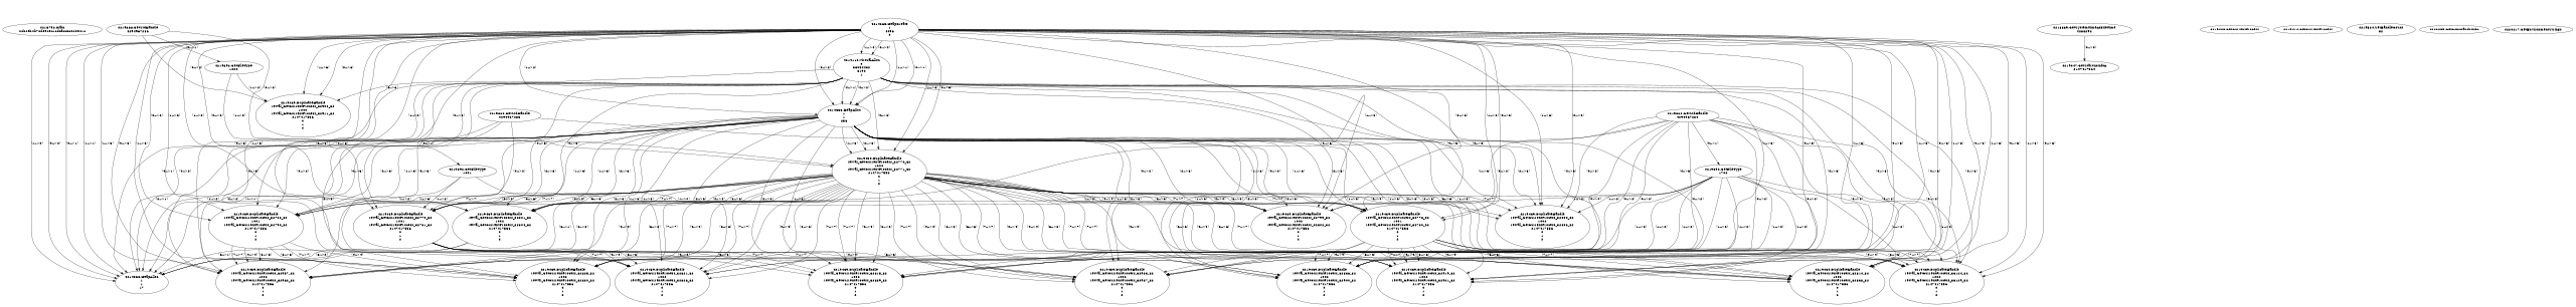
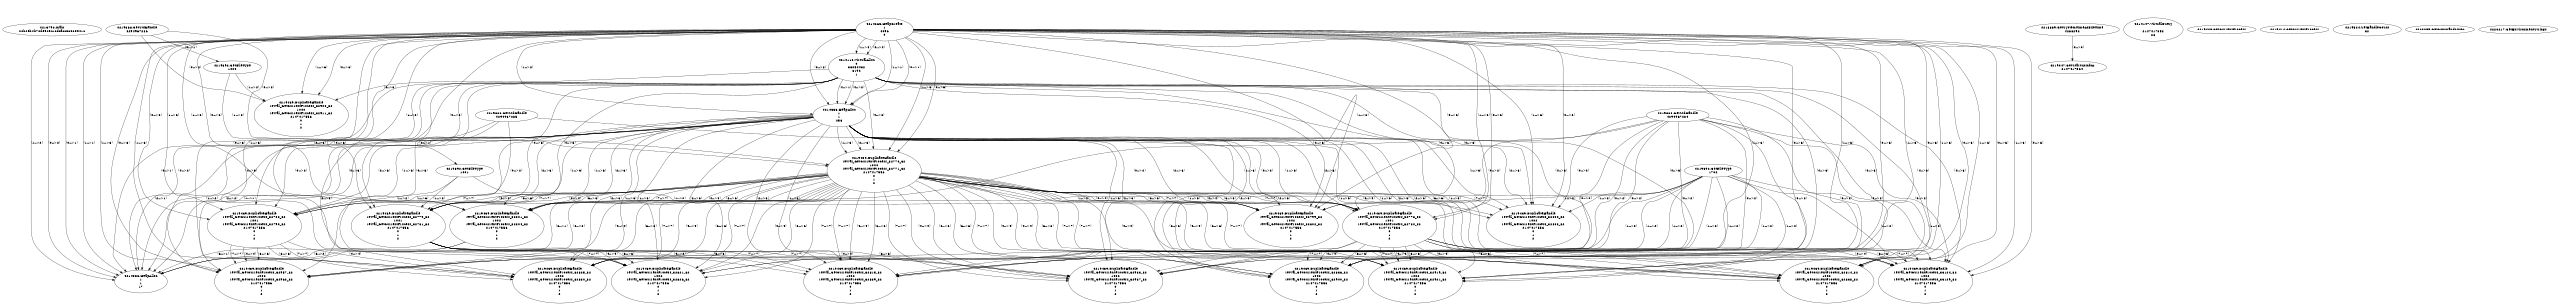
  digraph {
    n1 [label="4213792.main\n00b2eb4b70de929c1cdcacc56565e41c"]
    n2 [label="4214265.HeapCreate\n1\n4096\n0"]
    n3 [label="4214116.VirtualAlloc\n0\n33054432\n8192\n1"]
    n4 [label="4219439.DuplicateHandle\nretval_GetCurrentProcess_32908_32\n1000\nretval_GetCurrentProcess_32911_32\n2147417556\n0\n1\n2"]
    n5 [label="4214333.HeapAlloc\n1\n1\n256"]
    n6 [label="4219439.DuplicateHandle\nretval_GetCurrentProcess_32770_32\n1000\nretval_GetCurrentProcess_32771_32\n2147417556\n0\n1\n2"]
    n7 [label="4219439.DuplicateHandle\nretval_GetCurrentProcess_32801_32\n1002\nretval_GetCurrentProcess_32804_32\n2147417556\n0\n1\n2"]
    n8 [label="4214333.HeapAlloc\n1\n1\n17"]
    n9 [label="4219439.DuplicateHandle\nretval_GetCurrentProcess_32779_32\n1001\nretval_GetCurrentProcess_32781_32\n2147417556\n0\n1\n2"]
    n10 [label="4219439.DuplicateHandle\nretval_GetCurrentProcess_32821_32\n1002\nretval_GetCurrentProcess_32826_32\n2147417556\n0\n1\n2"]
    n11 [label="4219439.DuplicateHandle\nretval_GetCurrentProcess_32799_32\n1002\nretval_GetCurrentProcess_32802_32\n2147417556\n0\n1\n2"]
    n12 [label="4219439.DuplicateHandle\nretval_GetCurrentProcess_32800_32\n1002\nretval_GetCurrentProcess_32803_32\n2147417556\n0\n1\n2"]
    n13 [label="4219439.DuplicateHandle\nretval_GetCurrentProcess_32788_32\n1001\nretval_GetCurrentProcess_32790_32\n2147417556\n0\n1\n2"]
    n14 [label="4219439.DuplicateHandle\nretval_GetCurrentProcess_32825_32\n1002\nretval_GetCurrentProcess_32830_32\n2147417556\n0\n1\n2"]
    n15 [label="4219439.DuplicateHandle\nretval_GetCurrentProcess_32815_32\n1002\nretval_GetCurrentProcess_32839_32\n2147417556\n0\n1\n2"]
    n16 [label="4219439.DuplicateHandle\nretval_GetCurrentProcess_32778_32\n1001\nretval_GetCurrentProcess_32780_32\n2147417556\n0\n1\n2"]
    n17 [label="4219439.DuplicateHandle\nretval_GetCurrentProcess_32836_32\n1002\nretval_GetCurrentProcess_32900_32\n2147417556\n0\n1\n2"]
    n18 [label="4219439.DuplicateHandle\nretval_GetCurrentProcess_32919_32\n1002\nretval_GetCurrentProcess_32921_32\n2147417556\n0\n1\n2"]
    n19 [label="4219439.DuplicateHandle\nretval_GetCurrentProcess_32814_32\n1002\nretval_GetCurrentProcess_32838_32\n2147417556\n0\n1\n2"]
    n20 [label="4219439.DuplicateHandle\nretval_GetCurrentProcess_32933_32\n1002\nretval_GetCurrentProcess_32937_32\n2147417556\n0\n1\n2"]
    n21 [label="4219439.DuplicateHandle\nretval_GetCurrentProcess_32957_32\n1002\nretval_GetCurrentProcess_32962_32\n2147417556\n0\n1\n2"]
    n22 [label="4219439.DuplicateHandle\nretval_GetCurrentProcess_33124_32\n1002\nretval_GetCurrentProcess_33129_32\n2147417556\n0\n1\n2"]
    n23 [label="4218869.GetSystemTimeAsFileTime\n4288292"]
    n24 [label="4219047.GetStartupInfoA\n2147417564"]
+   n25 [label="4214147.VirtualQuery\n\n2147417352\n28"]
    n26 [label="4219368.GetStdHandle\n4294967286"]
    n27 [label="4219392.GetFileType\n1000"]
    n28 [label="4219405.GetCurrentProcess\n"]
    n29 [label="4219414.GetCurrentProcess\n"]
    n30 [label="4219368.GetStdHandle\n4294967285"]
    n31 [label="4219392.GetFileType\n1001"]
    n32 [label="4219368.GetStdHandle\n4294967284"]
    n33 [label="4219392.GetFileType\n1702"]
    n34 [label="4219524.SetHandleCount\n32"]
    n35 [label="4220059.GetCommandLineA\n"]
    n36 [label="4220217.GetEnvironmentStrings\n"]
    n2 -> n3 [label="(1-->4)"]
    n2 -> n3 [label="(0-->4)"]
    n2 -> n4 [label="(1-->6)"]
    n2 -> n4 [label="(0-->6)"]
    n2 -> n5 [label="(1-->1)"]
    n2 -> n5 [label="(0-->1)"]
    n2 -> n5 [label="(1-->2)"]
    n2 -> n5 [label="(0-->2)"]
    n2 -> n6 [label="(1-->6)"]
    n2 -> n6 [label="(0-->6)"]
    n2 -> n7 [label="(1-->6)"]
    n2 -> n7 [label="(0-->6)"]
    n2 -> n8 [label="(1-->1)"]
    n2 -> n8 [label="(0-->1)"]
    n2 -> n8 [label="(1-->2)"]
    n2 -> n8 [label="(0-->2)"]
    n2 -> n9 [label="(1-->6)"]
    n2 -> n9 [label="(0-->6)"]
    n2 -> n10 [label="(1-->6)"]
    n2 -> n10 [label="(0-->6)"]
    n2 -> n11 [label="(1-->6)"]
    n2 -> n11 [label="(0-->6)"]
    n2 -> n12 [label="(1-->6)"]
    n2 -> n12 [label="(0-->6)"]
    n2 -> n13 [label="(1-->6)"]
    n2 -> n13 [label="(0-->6)"]
    n2 -> n14 [label="(1-->6)"]
    n2 -> n14 [label="(0-->6)"]
    n2 -> n15 [label="(1-->6)"]
    n2 -> n15 [label="(0-->6)"]
    n2 -> n16 [label="(1-->6)"]
    n2 -> n16 [label="(0-->6)"]
    n2 -> n17 [label="(1-->6)"]
    n2 -> n17 [label="(0-->6)"]
    n2 -> n18 [label="(1-->6)"]
    n2 -> n18 [label="(0-->6)"]
    n2 -> n19 [label="(1-->6)"]
    n2 -> n19 [label="(0-->6)"]
    n2 -> n20 [label="(1-->6)"]
    n2 -> n20 [label="(0-->6)"]
    n2 -> n21 [label="(1-->6)"]
    n2 -> n21 [label="(0-->6)"]
    n2 -> n22 [label="(1-->6)"]
    n2 -> n22 [label="(0-->6)"]
    n3 -> n4 [label="(4-->6)"]
    n3 -> n5 [label="(4-->1)"]
    n3 -> n5 [label="(4-->2)"]
    n3 -> n6 [label="(4-->6)"]
    n3 -> n7 [label="(4-->6)"]
    n3 -> n8 [label="(4-->1)"]
    n3 -> n8 [label="(4-->2)"]
    n3 -> n9 [label="(4-->6)"]
    n3 -> n10 [label="(4-->6)"]
    n3 -> n11 [label="(4-->6)"]
    n3 -> n12 [label="(4-->6)"]
    n3 -> n13 [label="(4-->6)"]
    n3 -> n14 [label="(4-->6)"]
    n3 -> n15 [label="(4-->6)"]
    n3 -> n16 [label="(4-->6)"]
    n3 -> n17 [label="(4-->6)"]
    n3 -> n18 [label="(4-->6)"]
    n3 -> n19 [label="(4-->6)"]
    n3 -> n20 [label="(4-->6)"]
    n3 -> n21 [label="(4-->6)"]
    n3 -> n22 [label="(4-->6)"]
    n5 -> n6 [label="(1-->6)"]
    n5 -> n6 [label="(2-->6)"]
    n5 -> n7 [label="(1-->6)"]
    n5 -> n7 [label="(2-->6)"]
    n5 -> n8 [label="(1-->1)"]
    n5 -> n8 [label="(2-->1)"]
    n5 -> n8 [label="(1-->2)"]
    n5 -> n8 [label="(2-->2)"]
    n5 -> n9 [label="(1-->6)"]
    n5 -> n9 [label="(2-->6)"]
    n5 -> n10 [label="(1-->6)"]
    n5 -> n10 [label="(2-->6)"]
    n5 -> n11 [label="(1-->6)"]
    n5 -> n11 [label="(2-->6)"]
    n5 -> n12 [label="(1-->6)"]
    n5 -> n12 [label="(2-->6)"]
    n5 -> n13 [label="(1-->6)"]
    n5 -> n13 [label="(2-->6)"]
    n5 -> n14 [label="(1-->6)"]
    n5 -> n14 [label="(2-->6)"]
    n5 -> n15 [label="(1-->6)"]
    n5 -> n15 [label="(2-->6)"]
    n5 -> n16 [label="(1-->6)"]
    n5 -> n16 [label="(2-->6)"]
    n5 -> n17 [label="(1-->6)"]
    n5 -> n17 [label="(2-->6)"]
    n5 -> n18 [label="(1-->6)"]
    n5 -> n18 [label="(2-->6)"]
    n5 -> n19 [label="(1-->6)"]
    n5 -> n19 [label="(2-->6)"]
    n5 -> n20 [label="(1-->6)"]
    n5 -> n20 [label="(2-->6)"]
    n5 -> n21 [label="(1-->6)"]
    n5 -> n21 [label="(2-->6)"]
    n5 -> n22 [label="(1-->6)"]
    n5 -> n22 [label="(2-->6)"]
    n6 -> n7 [label="(4-->4)"]
    n6 -> n7 [label="(6-->6)"]
    n6 -> n7 [label="(7-->7)"]
    n6 -> n8 [label="(6-->1)"]
    n6 -> n8 [label="(6-->2)"]
    n6 -> n9 [label="(4-->4)"]
    n6 -> n9 [label="(6-->6)"]
    n6 -> n9 [label="(7-->7)"]
    n6 -> n10 [label="(4-->4)"]
    n6 -> n10 [label="(6-->6)"]
    n6 -> n10 [label="(7-->7)"]
    n6 -> n11 [label="(4-->4)"]
    n6 -> n11 [label="(6-->6)"]
    n6 -> n11 [label="(7-->7)"]
    n6 -> n12 [label="(4-->4)"]
    n6 -> n12 [label="(6-->6)"]
    n6 -> n12 [label="(7-->7)"]
    n6 -> n13 [label="(4-->4)"]
    n6 -> n13 [label="(6-->6)"]
    n6 -> n13 [label="(7-->7)"]
    n6 -> n14 [label="(4-->4)"]
    n6 -> n14 [label="(6-->6)"]
    n6 -> n14 [label="(7-->7)"]
    n6 -> n15 [label="(4-->4)"]
    n6 -> n15 [label="(6-->6)"]
    n6 -> n15 [label="(7-->7)"]
    n6 -> n16 [label="(4-->4)"]
    n6 -> n16 [label="(6-->6)"]
    n6 -> n16 [label="(7-->7)"]
    n6 -> n17 [label="(4-->4)"]
    n6 -> n17 [label="(6-->6)"]
    n6 -> n17 [label="(7-->7)"]
    n6 -> n18 [label="(4-->4)"]
    n6 -> n18 [label="(6-->6)"]
    n6 -> n18 [label="(7-->7)"]
    n6 -> n19 [label="(4-->4)"]
    n6 -> n19 [label="(6-->6)"]
    n6 -> n19 [label="(7-->7)"]
    n6 -> n20 [label="(4-->4)"]
    n6 -> n20 [label="(6-->6)"]
    n6 -> n20 [label="(7-->7)"]
    n6 -> n21 [label="(4-->4)"]
    n6 -> n21 [label="(6-->6)"]
    n6 -> n21 [label="(7-->7)"]
    n6 -> n22 [label="(4-->4)"]
    n6 -> n22 [label="(6-->6)"]
    n6 -> n22 [label="(7-->7)"]
    n7 -> n8 [label="(6-->1)"]
    n7 -> n8 [label="(6-->2)"]
    n9 -> n10 [label="(4-->4)"]
    n9 -> n10 [label="(6-->6)"]
    n9 -> n10 [label="(7-->7)"]
    n9 -> n15 [label="(4-->4)"]
    n9 -> n15 [label="(6-->6)"]
    n9 -> n15 [label="(7-->7)"]
    n9 -> n20 [label="(4-->4)"]
    n9 -> n20 [label="(6-->6)"]
    n9 -> n20 [label="(7-->7)"]
    n13 -> n14 [label="(4-->4)"]
    n13 -> n14 [label="(6-->6)"]
    n13 -> n14 [label="(7-->7)"]
    n13 -> n21 [label="(4-->4)"]
    n13 -> n21 [label="(6-->6)"]
    n13 -> n21 [label="(7-->7)"]
    n16 -> n17 [label="(4-->4)"]
    n16 -> n17 [label="(6-->6)"]
    n16 -> n17 [label="(7-->7)"]
    n16 -> n18 [label="(4-->4)"]
    n16 -> n18 [label="(6-->6)"]
    n16 -> n18 [label="(7-->7)"]
    n16 -> n19 [label="(4-->4)"]
    n16 -> n19 [label="(6-->6)"]
    n16 -> n19 [label="(7-->7)"]
    n16 -> n22 [label="(4-->4)"]
    n16 -> n22 [label="(6-->6)"]
    n16 -> n22 [label="(7-->7)"]
    n23 -> n24 [label="(0-->0)"]
    n26 -> n4 [label="(0-->2)"]
    n26 -> n6 [label="(0-->2)"]
    n26 -> n27 [label="(0-->1)"]
    n27 -> n4 [label="(1-->2)"]
    n27 -> n6 [label="(1-->2)"]
    n30 -> n9 [label="(0-->2)"]
    n30 -> n13 [label="(0-->2)"]
    n30 -> n16 [label="(0-->2)"]
    n30 -> n31 [label="(0-->1)"]
    n31 -> n9 [label="(1-->2)"]
    n31 -> n13 [label="(1-->2)"]
    n31 -> n16 [label="(1-->2)"]
    n32 -> n7 [label="(0-->2)"]
    n32 -> n10 [label="(0-->2)"]
    n32 -> n11 [label="(0-->2)"]
    n32 -> n12 [label="(0-->2)"]
    n32 -> n14 [label="(0-->2)"]
    n32 -> n15 [label="(0-->2)"]
    n32 -> n17 [label="(0-->2)"]
    n32 -> n18 [label="(0-->2)"]
    n32 -> n19 [label="(0-->2)"]
    n32 -> n20 [label="(0-->2)"]
    n32 -> n21 [label="(0-->2)"]
    n32 -> n22 [label="(0-->2)"]
-   n32 -> n33 [label="(0-->1)"]
    n33 -> n7 [label="(1-->2)"]
    n33 -> n10 [label="(1-->2)"]
    n33 -> n11 [label="(1-->2)"]
    n33 -> n12 [label="(1-->2)"]
    n33 -> n14 [label="(1-->2)"]
    n33 -> n15 [label="(1-->2)"]
    n33 -> n17 [label="(1-->2)"]
    n33 -> n18 [label="(1-->2)"]
    n33 -> n19 [label="(1-->2)"]
    n33 -> n20 [label="(1-->2)"]
    n33 -> n21 [label="(1-->2)"]
    n33 -> n22 [label="(1-->2)"]
  }
